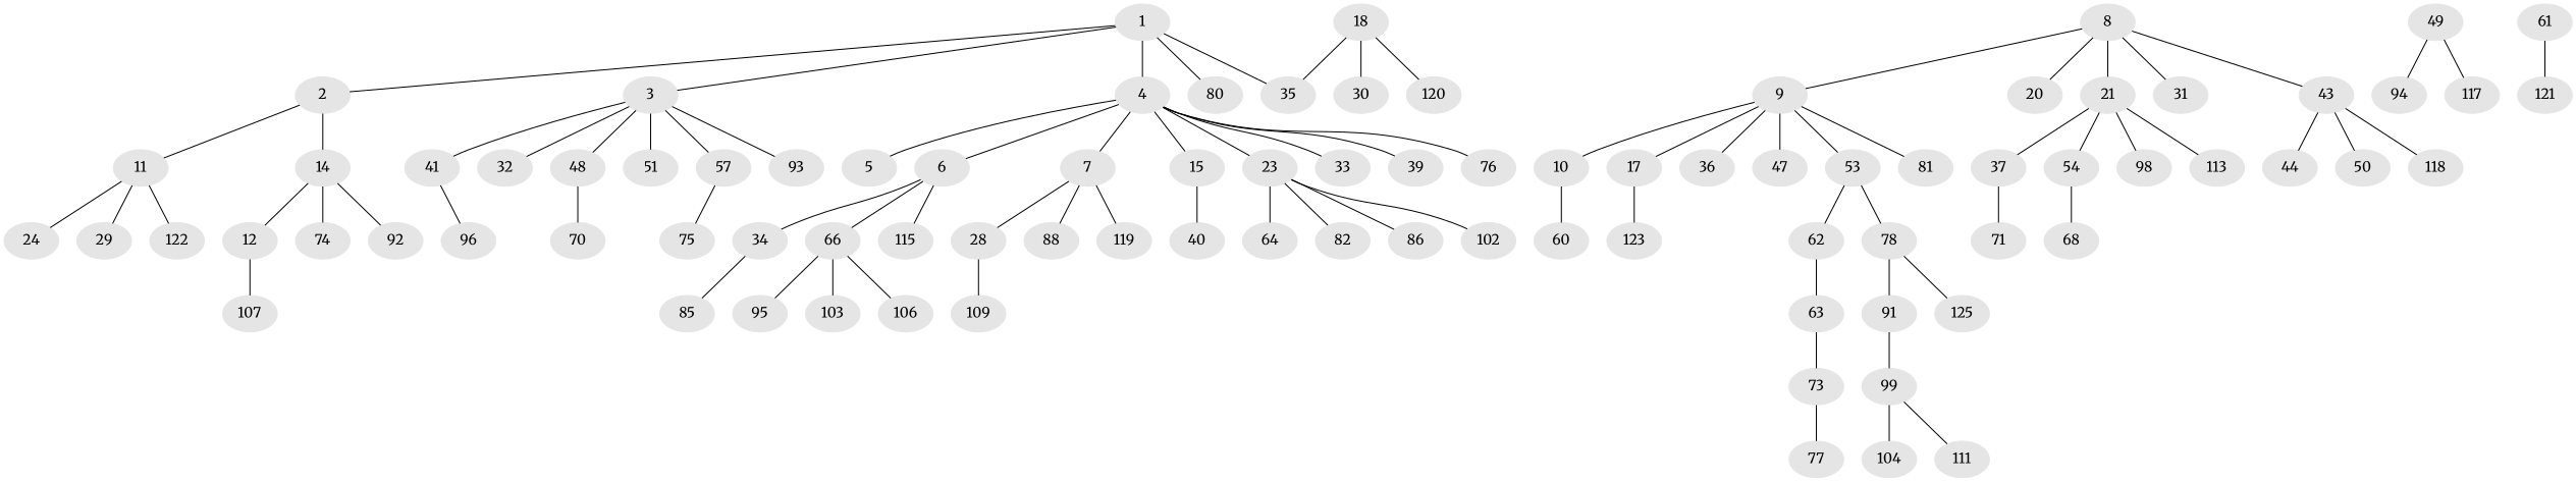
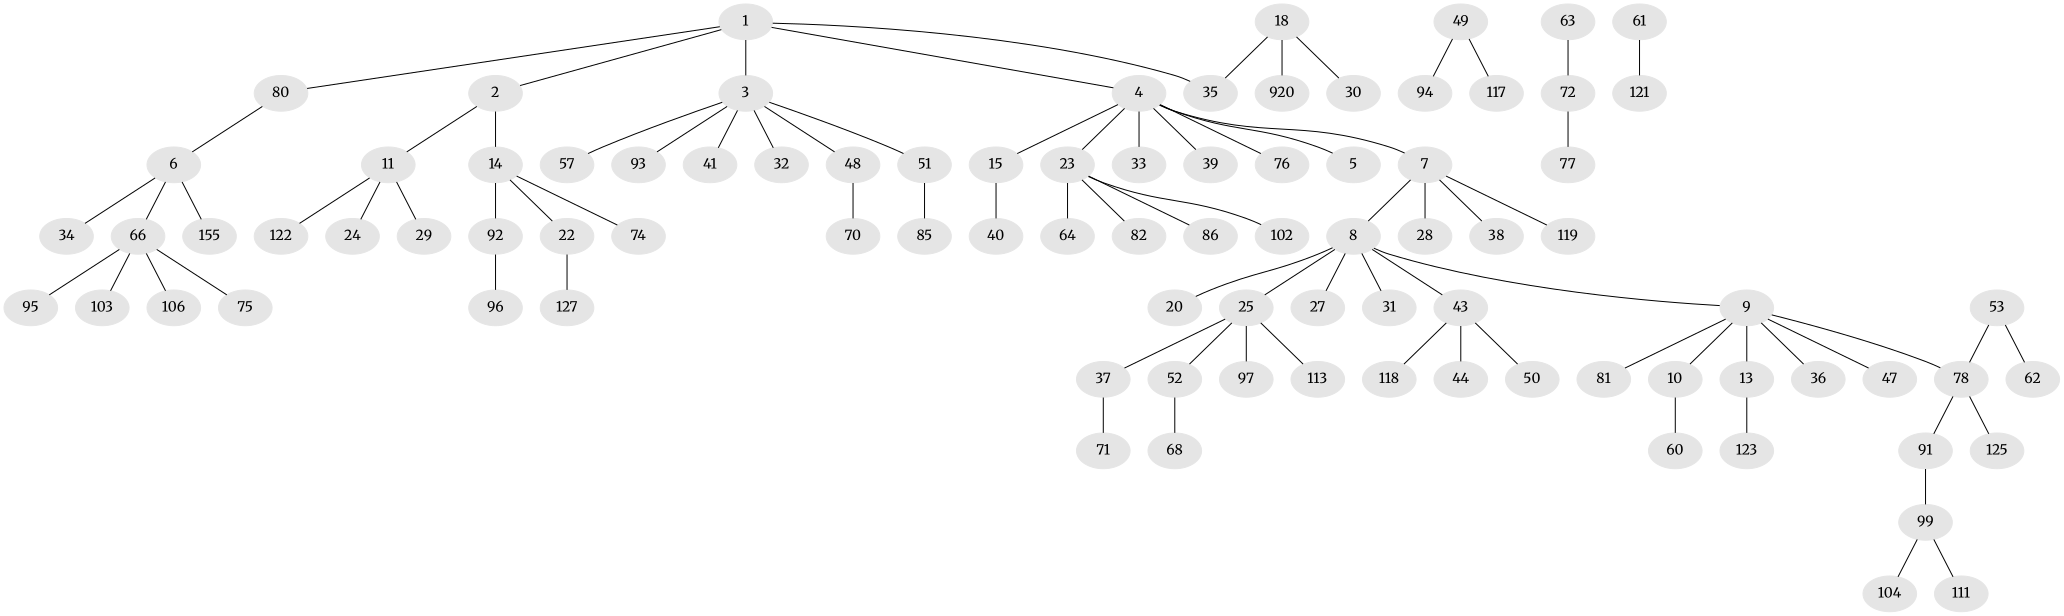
  graph {
    fontname=Merriweather
    node [color=gray90 fontname=Merriweather style=filled]
    edge [fontname=Merriweather]
    1 [super="+16"]
    2
    3 [super="+101"]
    4 [super="+13"]
    80
    35
    11 [super="+12"]
    14 [super="+19"]
    41
    n10 [label=32 super="+112"]
    48
    51
    57
    93
    5 [super="+55"]
    6 [super="+26"]
    7 [super="+32"]
    15
    23 [super="+73"]
    33
    39
    76
    18 [super="+25"]
    30 [super="+65"]
-   120
+   120 [label=920]
    24
    29
    122
-   22 [super="+105" label=12]
+   22 [super="+105"]
    74
    92
    70 [super="+116"]
    34
    66 [super="+90"]
-   115
+   115 [label=155]
    8
    28 [super="+38"]
-   88
+   88 [label=38]
    119
    40
    64
    82 [super="+89"]
    86
    102 [super="+126"]
    85
    75 [super="+87"]
    95
    103
    106
    9 [super="+46"]
    20 [super="+59"]
-   21 [super="+45"]
+   21 [super="+45" label=25]
+   27
    31
    43 [super="+56"]
-   109
    10
-   17
+   17 [label=13]
    36 [super="+67"]
    47
    53 [super="+97"]
    81
    37 [super="+110"]
-   54
-   98 [super="+124"]
+   54 [label=52]
+   98 [super="+124" label=97]
    113
    44
    50
    118
    60 [super="+79"]
    123
    62
    78 [super="+108"]
-   107
+   107 [label=127]
    96
    71 [super="+83"]
    68
    49 [super="+52"]
    94
    117
    63
    91
    125
    61 [super="+84"]
    121
-   72 [label=73]
+   72
    77
    99 [super="+100"]
    104
    111
    1 -- 2
    1 -- 3
    1 -- 4
    1 -- 80
    1 -- 35
    2 -- 11
    2 -- 14
    3 -- 41
    3 -- n10
    3 -- 48
    3 -- 51
    3 -- 57
    3 -- 93
    4 -- 5
-   4 -- 6
+   80 -- 6
    4 -- 7
    4 -- 15
    4 -- 23
    4 -- 33
    4 -- 39
    4 -- 76
    11 -- 24
    11 -- 29
    11 -- 122
    14 -- 22
    14 -- 74
    14 -- 92
    48 -- 70
    6 -- 34
    6 -- 66
    6 -- 115
+   7 -- 8
    7 -- 28
    7 -- 88
    7 -- 119
    15 -- 40
    23 -- 64
    23 -- 82
    23 -- 86
    23 -- 102
    18 -- 35
    18 -- 30
    18 -- 120
    22 -- 107
-   41 -- 96
-   34 -- 85
-   57 -- 75
+   92 -- 96
+   51 -- 85
+   66 -- 75
    66 -- 95
    66 -- 103
    66 -- 106
    8 -- 9
    8 -- 20
    8 -- 21
+   8 -- 27
    8 -- 31
    8 -- 43
-   28 -- 109
    9 -- 10
    9 -- 17
    9 -- 36
    9 -- 47
-   9 -- 53
+   9 -- 78
    9 -- 81
    21 -- 37
    21 -- 54
    21 -- 98
    21 -- 113
    43 -- 44
    43 -- 50
    43 -- 118
    10 -- 60
    17 -- 123
    53 -- 62
    53 -- 78
    37 -- 71
    54 -- 68
-   62 -- 63
    78 -- 91
    78 -- 125
    49 -- 94
    49 -- 117
    63 -- 72
    91 -- 99
    61 -- 121
    72 -- 77
    99 -- 104
    99 -- 111
  }
